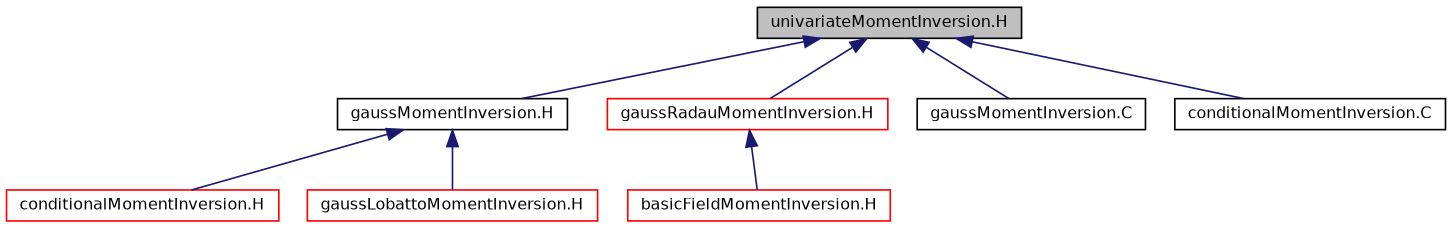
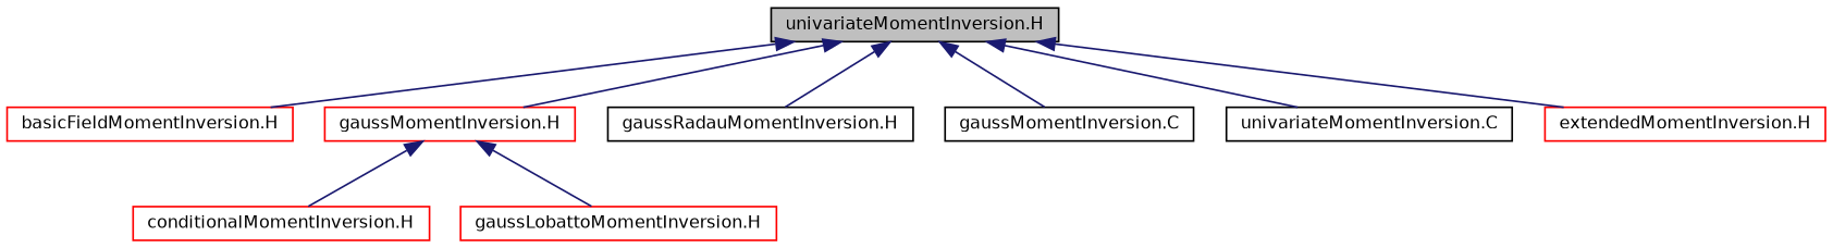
  digraph {
    node [color=red fontname=Helvetica fontsize=10 shape=record]
    edge [color=midnightblue dir=back fontname=Helvetica fontsize=10 labelfontname=Helvetica labelfontsize=10 style=solid]
    n1 [color=black fillcolor=grey75 fontcolor=black height=0.2 label="univariateMomentInversion.H" style=filled width=0.4]
    n2 [height=0.2 label="basicFieldMomentInversion.H" width=0.4]
-   n3 [color=black height=0.2 label="gaussMomentInversion.H" width=0.4]
-   n4 [height=0.2 label="gaussRadauMomentInversion.H" width=0.4]
+   n3 [height=0.2 label="gaussMomentInversion.H" width=0.4]
+   n4 [color=black height=0.2 label="gaussRadauMomentInversion.H" width=0.4]
    n5 [color=black height=0.2 label="gaussMomentInversion.C" width=0.4]
-   n6 [color=black height=0.2 label="conditionalMomentInversion.C" width=0.4]
+   n6 [color=black height=0.2 label="univariateMomentInversion.C" width=0.4]
+   n7 [height=0.2 label="extendedMomentInversion.H" width=0.4]
    n8 [height=0.2 label="conditionalMomentInversion.H" width=0.4]
    n9 [height=0.2 label="gaussLobattoMomentInversion.H" width=0.4]
-   n4 -> n2
+   n1 -> n2
    n1 -> n3
    n1 -> n4
    n1 -> n5
    n1 -> n6
+   n1 -> n7
    n3 -> n8
    n3 -> n9
  }
